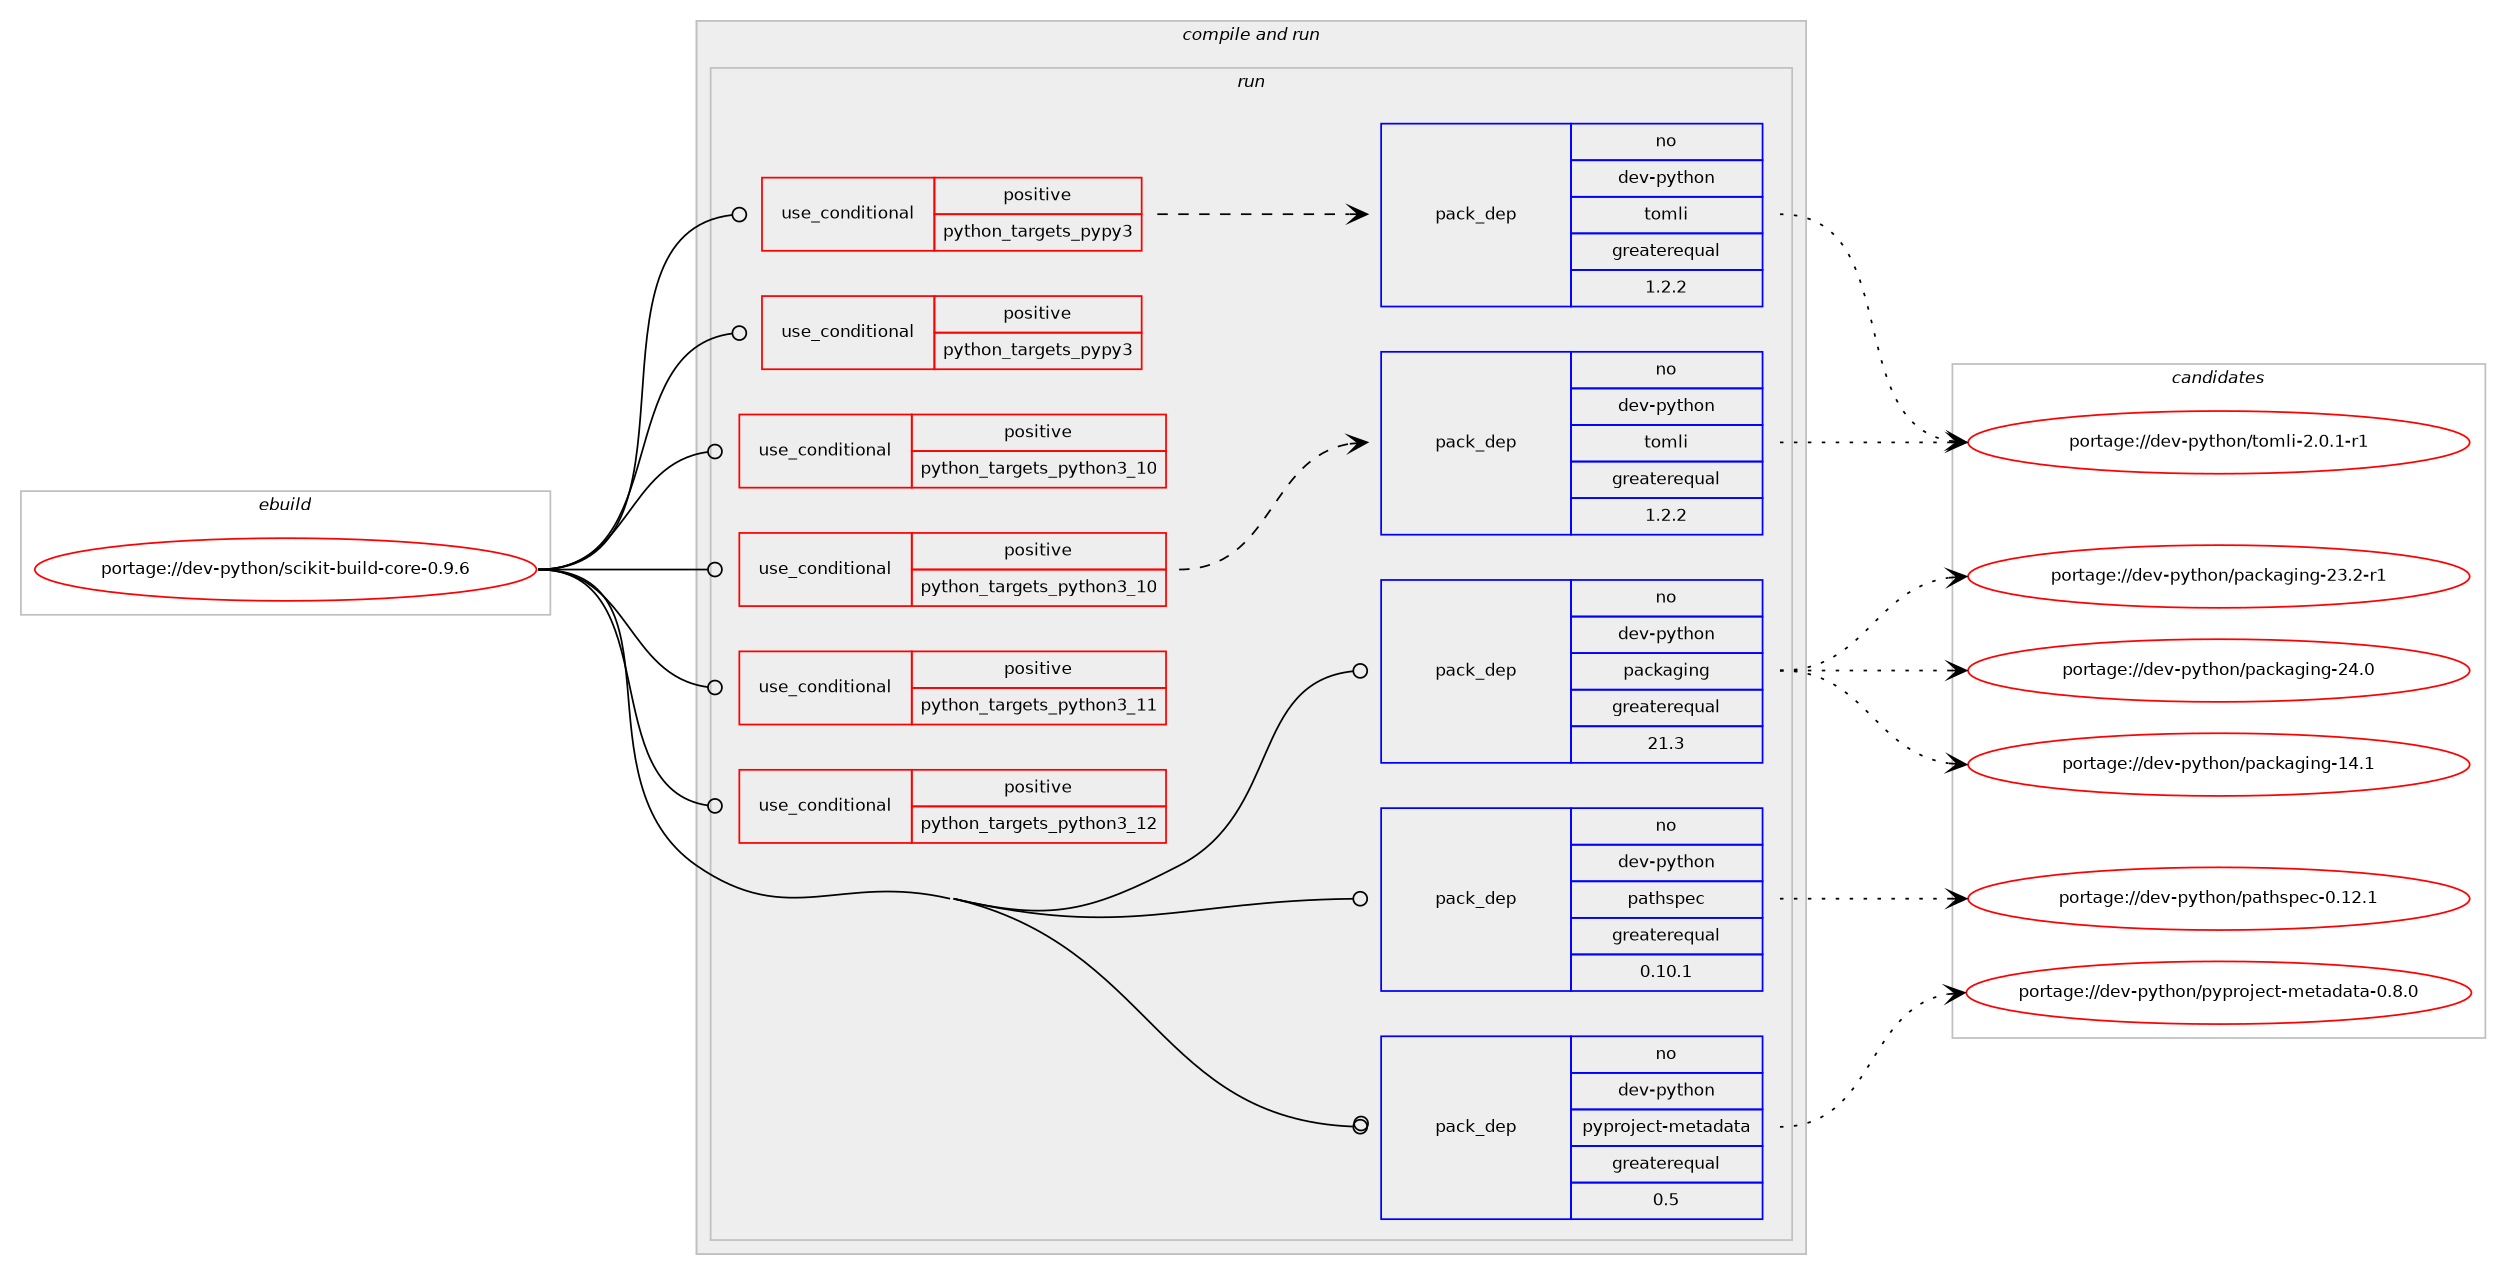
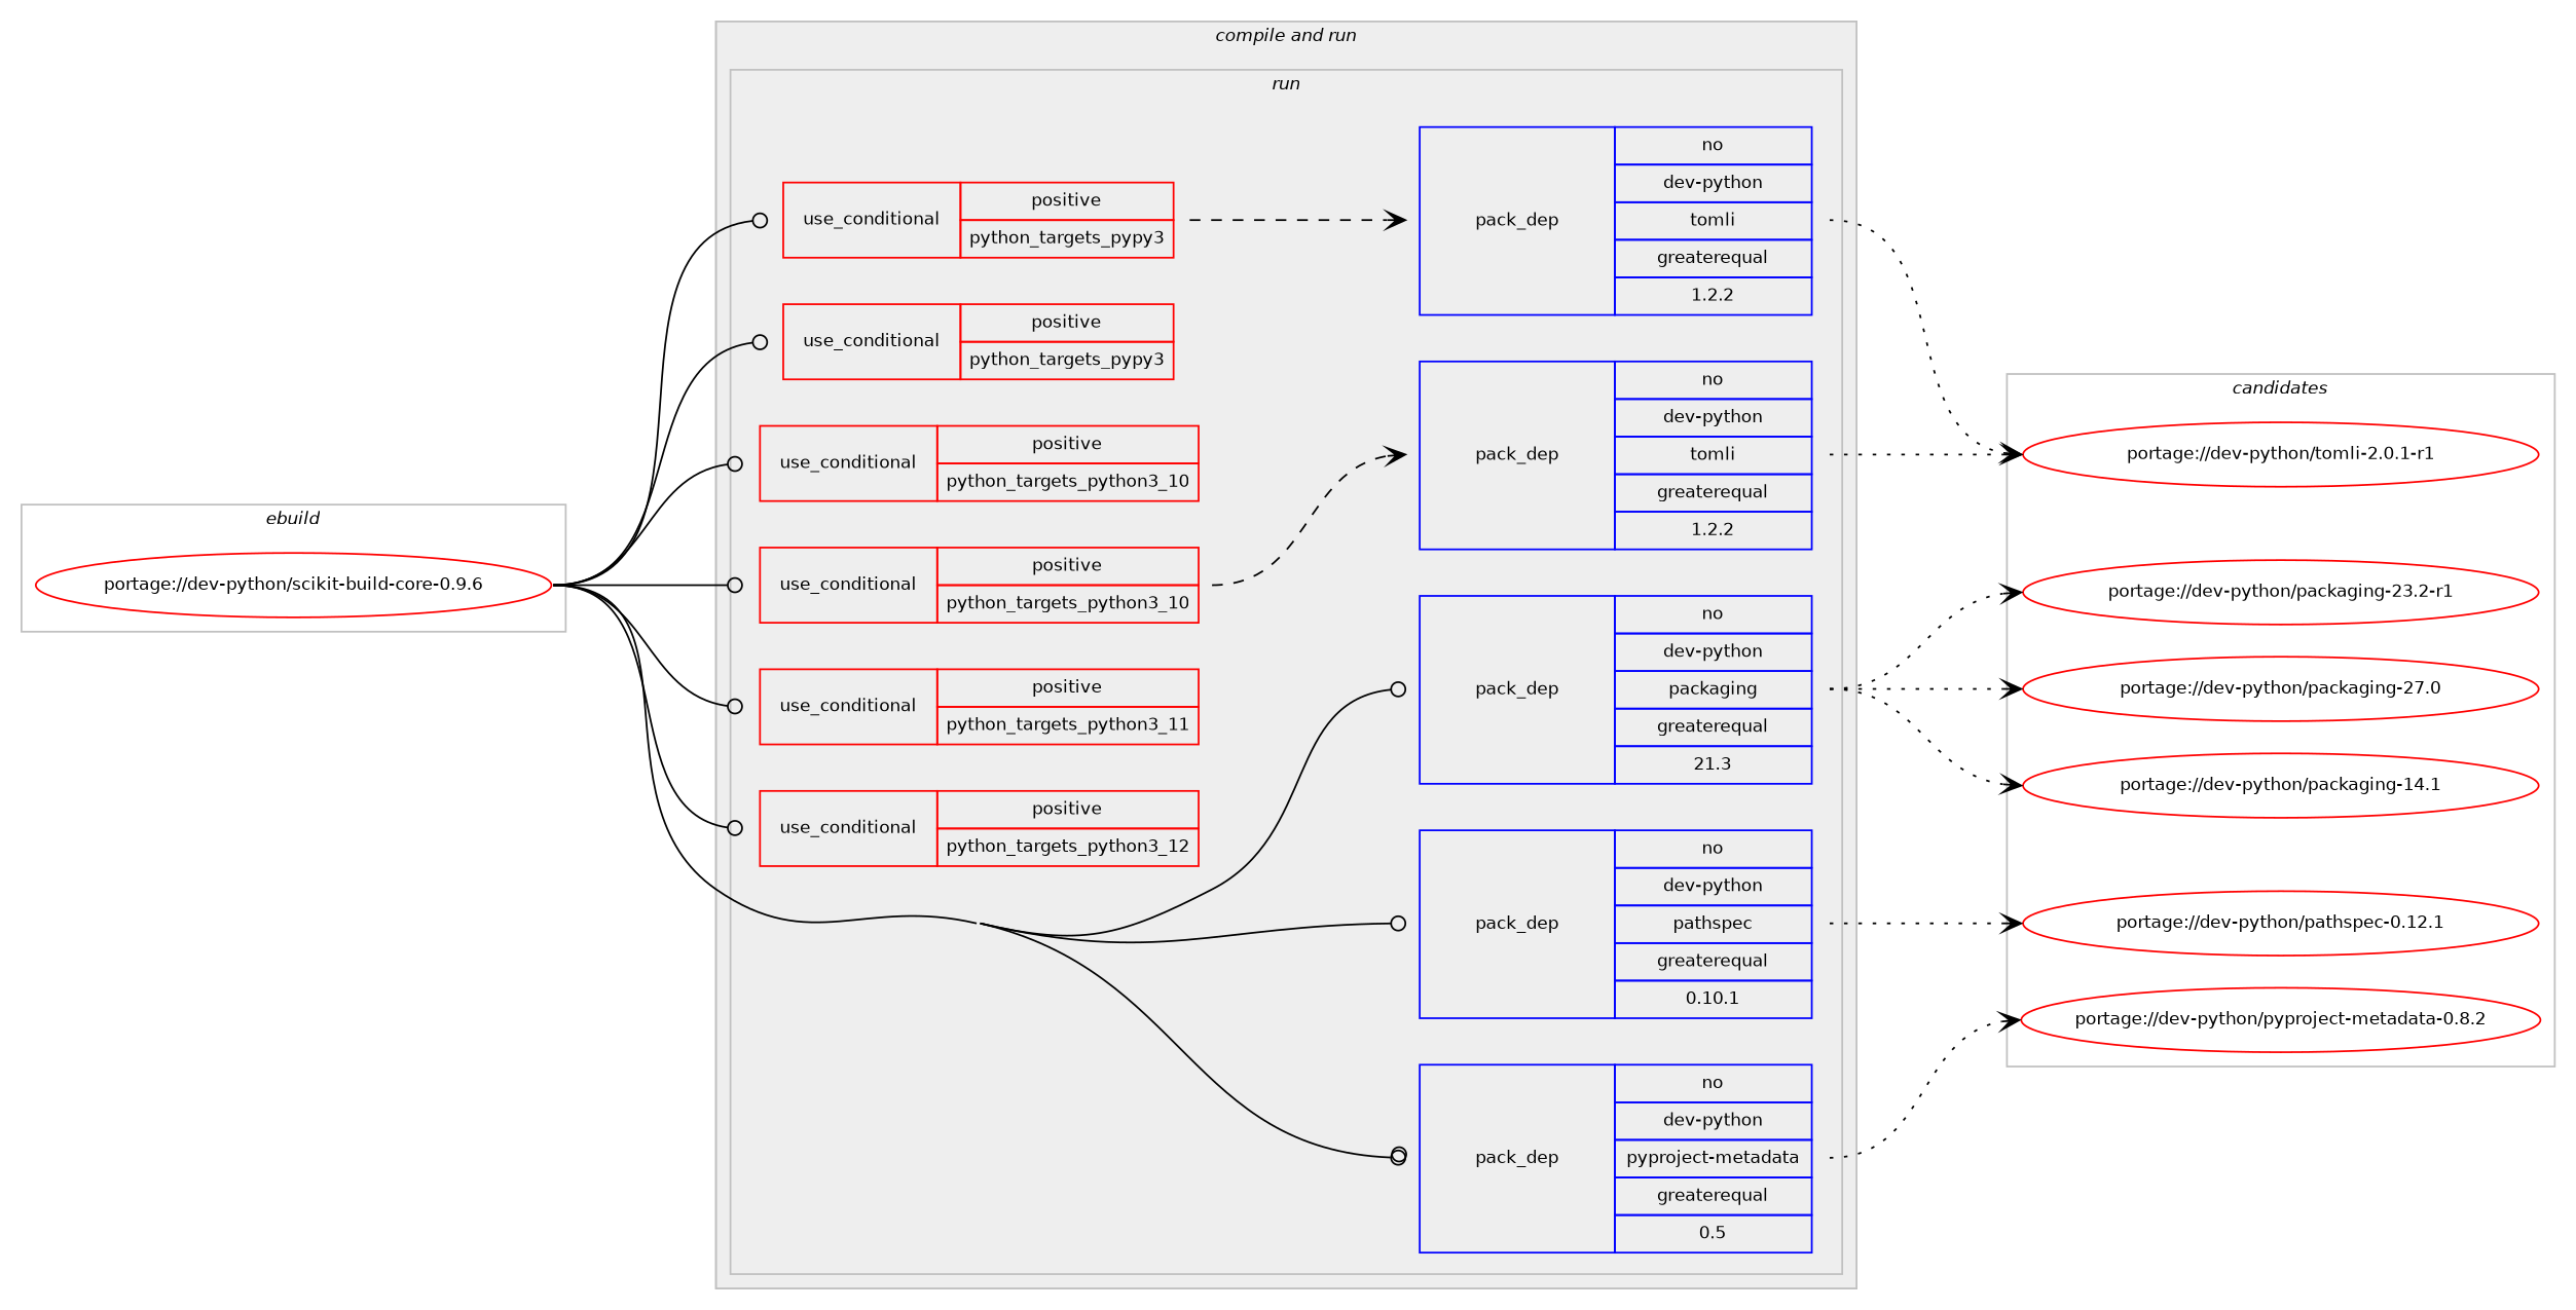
  digraph {
    compound=true
    concentrate=true
    fontname=Helvetica
    fontsize=10
    newrank=true
    rankdir=LR
    ranksep=1.5
    node [color=red fontname=Helvetica fontsize=10 shape=none]
    edge [arrowhead=odot headport=w style=solid tailport=e weight=20]
    n1 [label="portage://dev-python/scikit-build-core-0.9.6" width=4 shape=""]
    n2 [color=blue label=<<TABLE BORDER="0" CELLBORDER="1" CELLSPACING="0" CELLPADDING="4" WIDTH="220"><TR><TD ROWSPAN="6" CELLPADDING="30">pack_dep</TD></TR><TR><TD WIDTH="110">no</TD></TR><TR><TD>dev-python</TD></TR><TR><TD>tomli</TD></TR><TR><TD>greaterequal</TD></TR><TR><TD>1.2.2</TD></TR></TABLE>>]
    n3 [label=<<TABLE BORDER="0" CELLBORDER="1" CELLSPACING="0" CELLPADDING="4"><TR><TD ROWSPAN="3" CELLPADDING="10">use_conditional</TD></TR><TR><TD>positive</TD></TR><TR><TD>python_targets_pypy3</TD></TR></TABLE>>]
    n4 [label=<<TABLE BORDER="0" CELLBORDER="1" CELLSPACING="0" CELLPADDING="4"><TR><TD ROWSPAN="3" CELLPADDING="10">use_conditional</TD></TR><TR><TD>positive</TD></TR><TR><TD>python_targets_pypy3</TD></TR></TABLE>>]
    n5 [label=<<TABLE BORDER="0" CELLBORDER="1" CELLSPACING="0" CELLPADDING="4"><TR><TD ROWSPAN="3" CELLPADDING="10">use_conditional</TD></TR><TR><TD>positive</TD></TR><TR><TD>python_targets_python3_10</TD></TR></TABLE>>]
    n6 [color=blue label=<<TABLE BORDER="0" CELLBORDER="1" CELLSPACING="0" CELLPADDING="4" WIDTH="220"><TR><TD ROWSPAN="6" CELLPADDING="30">pack_dep</TD></TR><TR><TD WIDTH="110">no</TD></TR><TR><TD>dev-python</TD></TR><TR><TD>tomli</TD></TR><TR><TD>greaterequal</TD></TR><TR><TD>1.2.2</TD></TR></TABLE>>]
    n7 [label=<<TABLE BORDER="0" CELLBORDER="1" CELLSPACING="0" CELLPADDING="4"><TR><TD ROWSPAN="3" CELLPADDING="10">use_conditional</TD></TR><TR><TD>positive</TD></TR><TR><TD>python_targets_python3_10</TD></TR></TABLE>>]
    n8 [label=<<TABLE BORDER="0" CELLBORDER="1" CELLSPACING="0" CELLPADDING="4"><TR><TD ROWSPAN="3" CELLPADDING="10">use_conditional</TD></TR><TR><TD>positive</TD></TR><TR><TD>python_targets_python3_11</TD></TR></TABLE>>]
    n9 [label=<<TABLE BORDER="0" CELLBORDER="1" CELLSPACING="0" CELLPADDING="4"><TR><TD ROWSPAN="3" CELLPADDING="10">use_conditional</TD></TR><TR><TD>positive</TD></TR><TR><TD>python_targets_python3_12</TD></TR></TABLE>>]
    n10 [color=blue label=<<TABLE BORDER="0" CELLBORDER="1" CELLSPACING="0" CELLPADDING="4" WIDTH="220"><TR><TD ROWSPAN="6" CELLPADDING="30">pack_dep</TD></TR><TR><TD WIDTH="110">no</TD></TR><TR><TD>dev-python</TD></TR><TR><TD>packaging</TD></TR><TR><TD>greaterequal</TD></TR><TR><TD>21.3</TD></TR></TABLE>>]
    n11 [color=blue label=<<TABLE BORDER="0" CELLBORDER="1" CELLSPACING="0" CELLPADDING="4" WIDTH="220"><TR><TD ROWSPAN="6" CELLPADDING="30">pack_dep</TD></TR><TR><TD WIDTH="110">no</TD></TR><TR><TD>dev-python</TD></TR><TR><TD>pathspec</TD></TR><TR><TD>greaterequal</TD></TR><TR><TD>0.10.1</TD></TR></TABLE>>]
    n12 [color=blue label=<<TABLE BORDER="0" CELLBORDER="1" CELLSPACING="0" CELLPADDING="4" WIDTH="220"><TR><TD ROWSPAN="6" CELLPADDING="30">pack_dep</TD></TR><TR><TD WIDTH="110">no</TD></TR><TR><TD>dev-python</TD></TR><TR><TD>pyproject-metadata</TD></TR><TR><TD>greaterequal</TD></TR><TR><TD>0.5</TD></TR></TABLE>>]
    n13 [label="portage://dev-python/tomli-2.0.1-r1" width=4 shape=""]
    n14 [label="portage://dev-python/packaging-23.2-r1" width=4 shape=""]
-   n15 [label="portage://dev-python/packaging-24.0" width=4 shape=""]
+   n15 [label="portage://dev-python/packaging-27.0" width=4 shape=""]
    n16 [label="portage://dev-python/packaging-14.1" width=4 shape=""]
    n17 [label="portage://dev-python/pathspec-0.12.1" width=4 shape=""]
-   n18 [label="portage://dev-python/pyproject-metadata-0.8.0" width=4 shape=""]
+   n18 [label="portage://dev-python/pyproject-metadata-0.8.2" width=4 shape=""]
    subgraph cluster_1 {
      color=gray
      label=<<i>ebuild</i>>
      rank=same
      n1
    }
    subgraph cluster_2 {
      color=gray
      label=<<i>dependencies</i>>
      subgraph cluster_3 {
        color=gray
        fillcolor="#eeeeee"
        label=<<i>compile</i>>
        style=filled
      }
      subgraph cluster_4 {
        color=gray
        fillcolor="#eeeeee"
        label=<<i>compile and run</i>>
        style=filled
      }
      subgraph cluster_5 {
        color=gray
        fillcolor="#eeeeee"
        label=<<i>run</i>>
        style=filled
        subgraph sub_6 {
          color=gray
          fillcolor="#eeeeee"
          label=<<i>run</i>>
          style=filled
          n3
          subgraph sub_7 {
            color=gray
            fillcolor="#eeeeee"
            label=<<i>run</i>>
            style=filled
            n2
          }
        }
        subgraph sub_8 {
          color=gray
          fillcolor="#eeeeee"
          label=<<i>run</i>>
          style=filled
          n4
        }
        subgraph sub_9 {
          color=gray
          fillcolor="#eeeeee"
          label=<<i>run</i>>
          style=filled
          n5
        }
        subgraph sub_10 {
          color=gray
          fillcolor="#eeeeee"
          label=<<i>run</i>>
          style=filled
          n7
          subgraph sub_11 {
            color=gray
            fillcolor="#eeeeee"
            label=<<i>run</i>>
            style=filled
            n6
          }
        }
        subgraph sub_12 {
          color=gray
          fillcolor="#eeeeee"
          label=<<i>run</i>>
          style=filled
          n8
        }
        subgraph sub_13 {
          color=gray
          fillcolor="#eeeeee"
          label=<<i>run</i>>
          style=filled
          n9
        }
        subgraph sub_14 {
          color=gray
          fillcolor="#eeeeee"
          label=<<i>run</i>>
          style=filled
          n10
        }
        subgraph sub_15 {
          color=gray
          fillcolor="#eeeeee"
          label=<<i>run</i>>
          style=filled
          n11
        }
        subgraph sub_16 {
          color=gray
          fillcolor="#eeeeee"
          label=<<i>run</i>>
          style=filled
          n12
        }
      }
    }
    subgraph cluster_17 {
      color=gray
      label=<<i>candidates</i>>
      rank=same
      subgraph sub_18 {
        color=black
        label=<<i>candidates</i>>
        nodesep=1
        rank=same
        n13
      }
      subgraph sub_19 {
        color=black
        label=<<i>candidates</i>>
        nodesep=1
        rank=same
        n13
      }
      subgraph sub_20 {
        color=black
        label=<<i>candidates</i>>
        nodesep=1
        rank=same
        n14
        n15
        n16
      }
      subgraph sub_21 {
        color=black
        label=<<i>candidates</i>>
        nodesep=1
        rank=same
        n17
      }
      subgraph sub_22 {
        color=black
        label=<<i>candidates</i>>
        nodesep=1
        rank=same
        n18
      }
    }
    n1 -> n3
    n1 -> n4
    n1 -> n5
    n1 -> n7
    n1 -> n8
    n1 -> n9
    n1 -> n10
    n1 -> n11
    n1 -> n12
    n2 -> n13 [arrowhead=vee style=dotted weight=100]
    n3 -> n2 [arrowhead=vee style=dashed]
    n6 -> n13 [arrowhead=vee style=dotted weight=100]
    n7 -> n6 [arrowhead=vee style=dashed]
    n10 -> n14 [arrowhead=vee style=dotted weight=100]
    n10 -> n15 [arrowhead=vee style=dotted weight=100]
    n10 -> n16 [arrowhead=vee style=dotted weight=100]
    n11 -> n17 [arrowhead=vee style=dotted weight=100]
    n12 -> n18 [arrowhead=vee style=dotted weight=100]
  }
